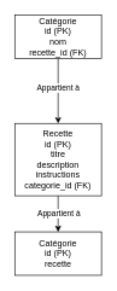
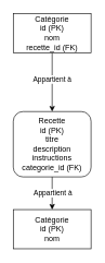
  <mxCell id="0" />
  <mxCell id="1" parent="0" />
  <mxCell id="2" value="" style="edgeStyle=orthogonalEdgeStyle;rounded=0;orthogonalLoop=1;jettySize=auto;html=1;" edge="1" parent="1" source="4" target="7"><mxGeometry relative="1" as="geometry" /></mxCell>
  <mxCell id="3" value="Appartient à" style="edgeLabel;html=1;align=center;verticalAlign=middle;resizable=0;points=[];" vertex="1" connectable="0" parent="2"><mxGeometry x="-0.111" y="-1" relative="1" as="geometry"><mxPoint as="offset" /></mxGeometry></mxCell>
  <mxCell id="4" value="Catégorie&lt;br&gt;id (PK)&lt;br&gt;nom&lt;br&gt;recette_id (FK)" style="rounded=0;whiteSpace=wrap;html=1;" vertex="1" parent="1"><mxGeometry x="20" y="20" width="120" height="60" as="geometry" /></mxCell>
  <mxCell id="5" value="" style="edgeStyle=orthogonalEdgeStyle;rounded=0;orthogonalLoop=1;jettySize=auto;html=1;" edge="1" parent="1" source="7" target="8"><mxGeometry relative="1" as="geometry" /></mxCell>
  <mxCell id="6" value="Appartient à" style="edgeLabel;html=1;align=center;verticalAlign=middle;resizable=0;points=[];" vertex="1" connectable="0" parent="5"><mxGeometry x="-0.022" relative="1" as="geometry"><mxPoint as="offset" /></mxGeometry></mxCell>
- <mxCell id="7" value="Recette&lt;br&gt;id (PK)&lt;div&gt;titre&lt;/div&gt;&lt;div&gt;description&lt;/div&gt;&lt;div&gt;instructions&lt;/div&gt;&lt;div&gt;categorie_id (FK)&lt;/div&gt;" style="rounded=0;whiteSpace=wrap;html=1;" vertex="1" parent="1"><mxGeometry x="20" y="170" width="120" height="100" as="geometry" /></mxCell>
- <mxCell id="8" value="Catégorie&lt;div&gt;id (PK)&lt;/div&gt;&lt;div&gt;recette&lt;/div&gt;" style="rounded=0;whiteSpace=wrap;html=1;" vertex="1" parent="1"><mxGeometry x="20" y="320" width="120" height="60" as="geometry" /></mxCell>
+ <mxCell id="7" value="Recette&lt;br&gt;id (PK)&lt;div&gt;titre&lt;/div&gt;&lt;div&gt;description&lt;/div&gt;&lt;div&gt;instructions&lt;/div&gt;&lt;div&gt;categorie_id (FK)&lt;/div&gt;" style="whiteSpace=wrap;html=1;rounded=1;" vertex="1" parent="1"><mxGeometry x="20" y="170" width="120" height="100" as="geometry" /></mxCell>
+ <mxCell id="8" value="Catégorie&lt;div&gt;id (PK)&lt;/div&gt;&lt;div&gt;nom&lt;/div&gt;" style="rounded=0;whiteSpace=wrap;html=1;" vertex="1" parent="1"><mxGeometry x="20" y="320" width="120" height="60" as="geometry" /></mxCell>
